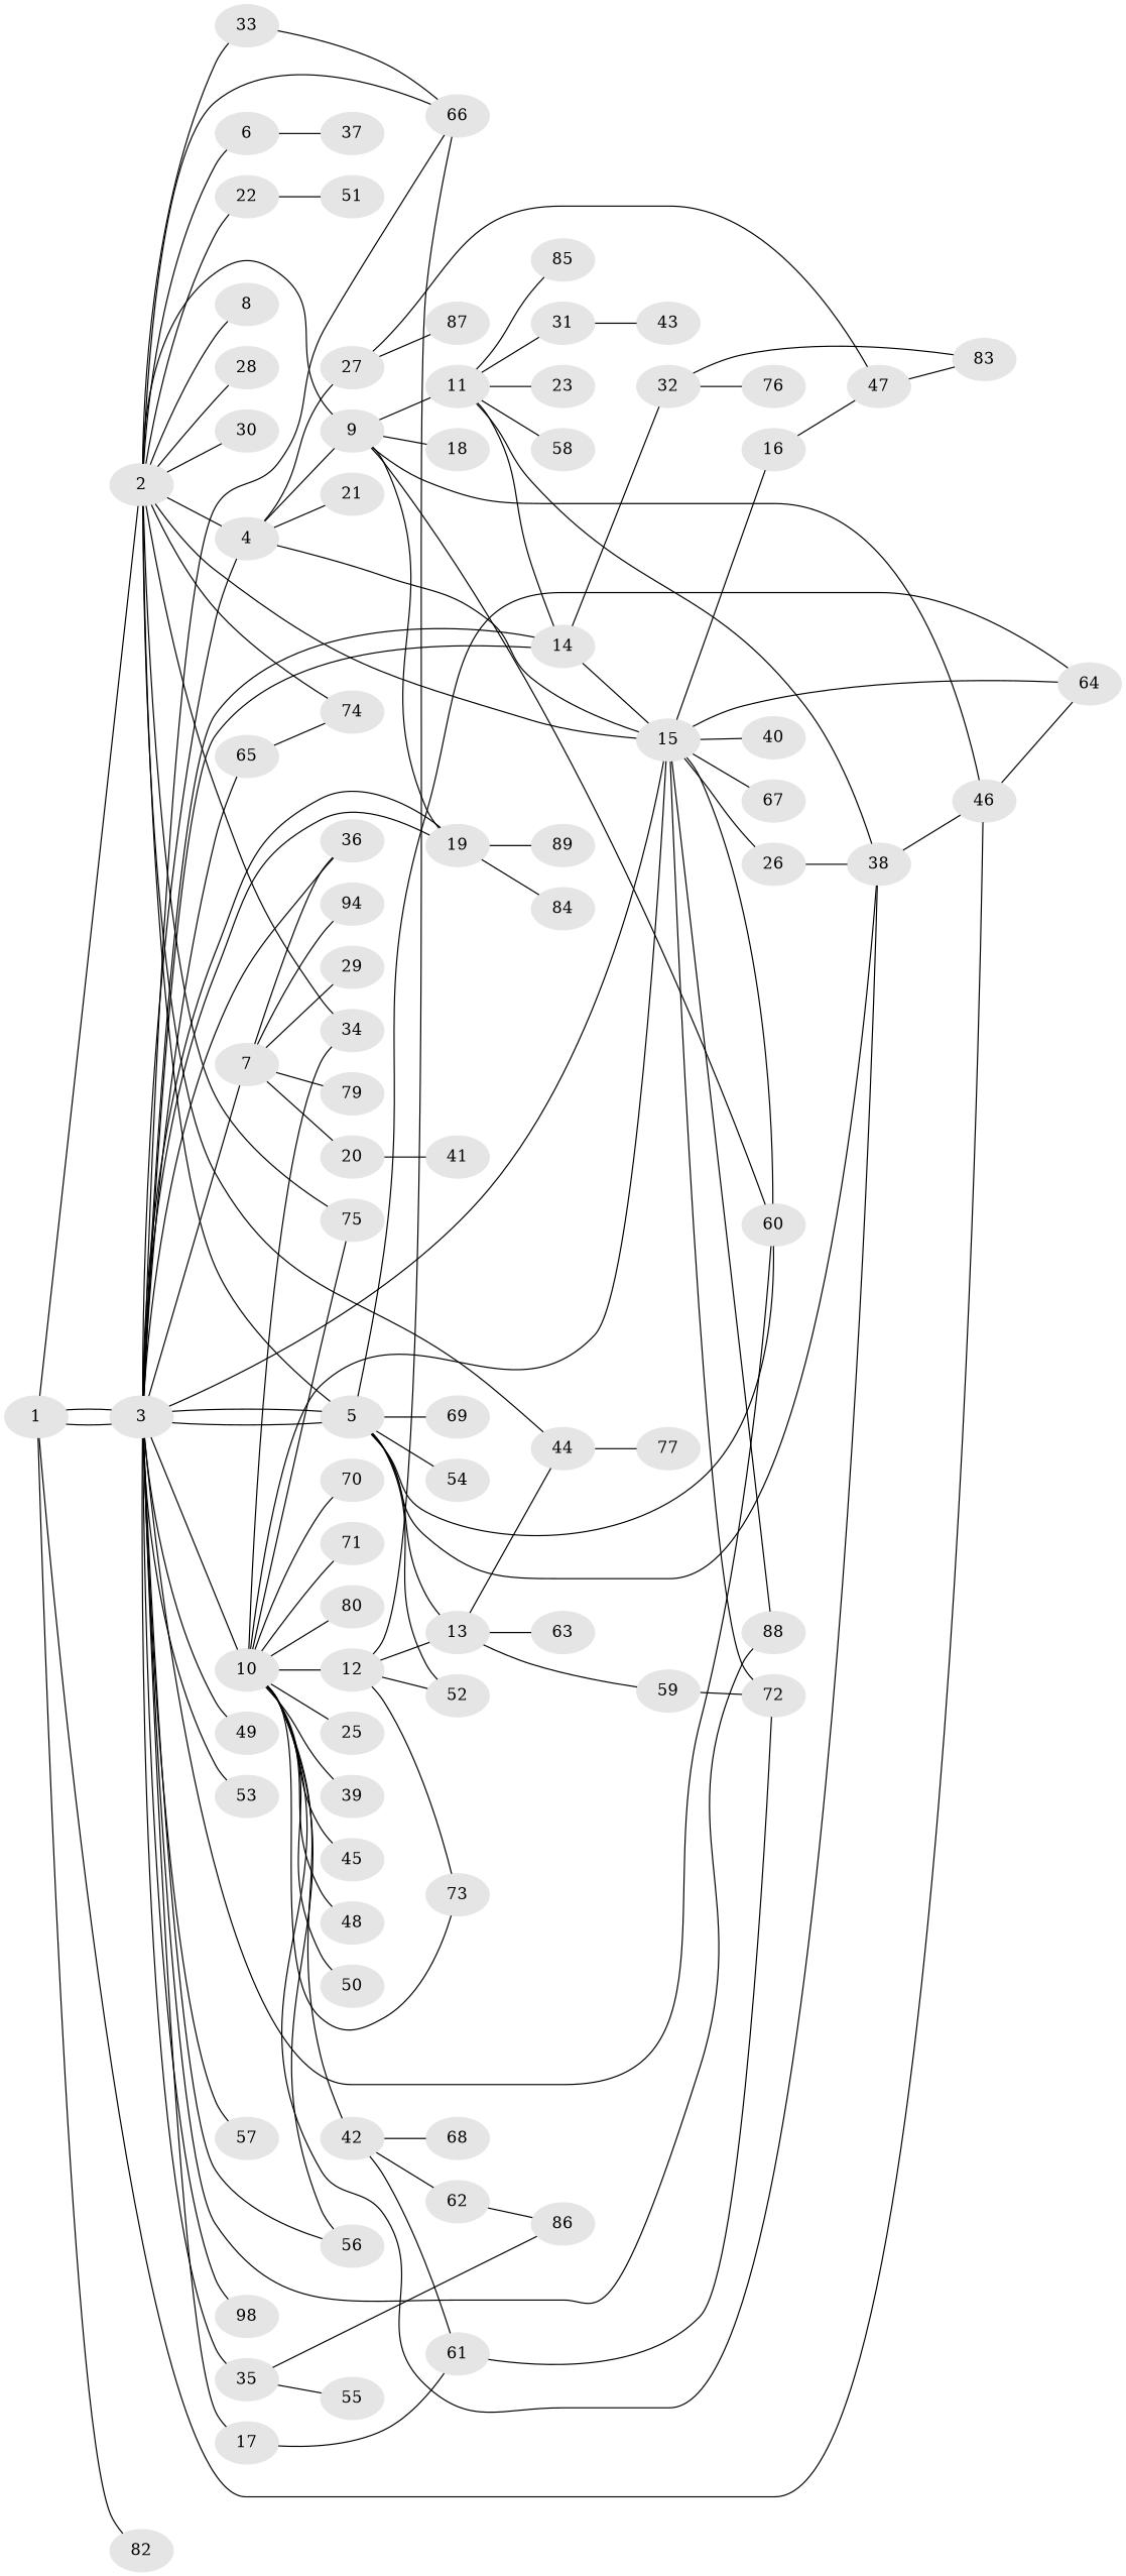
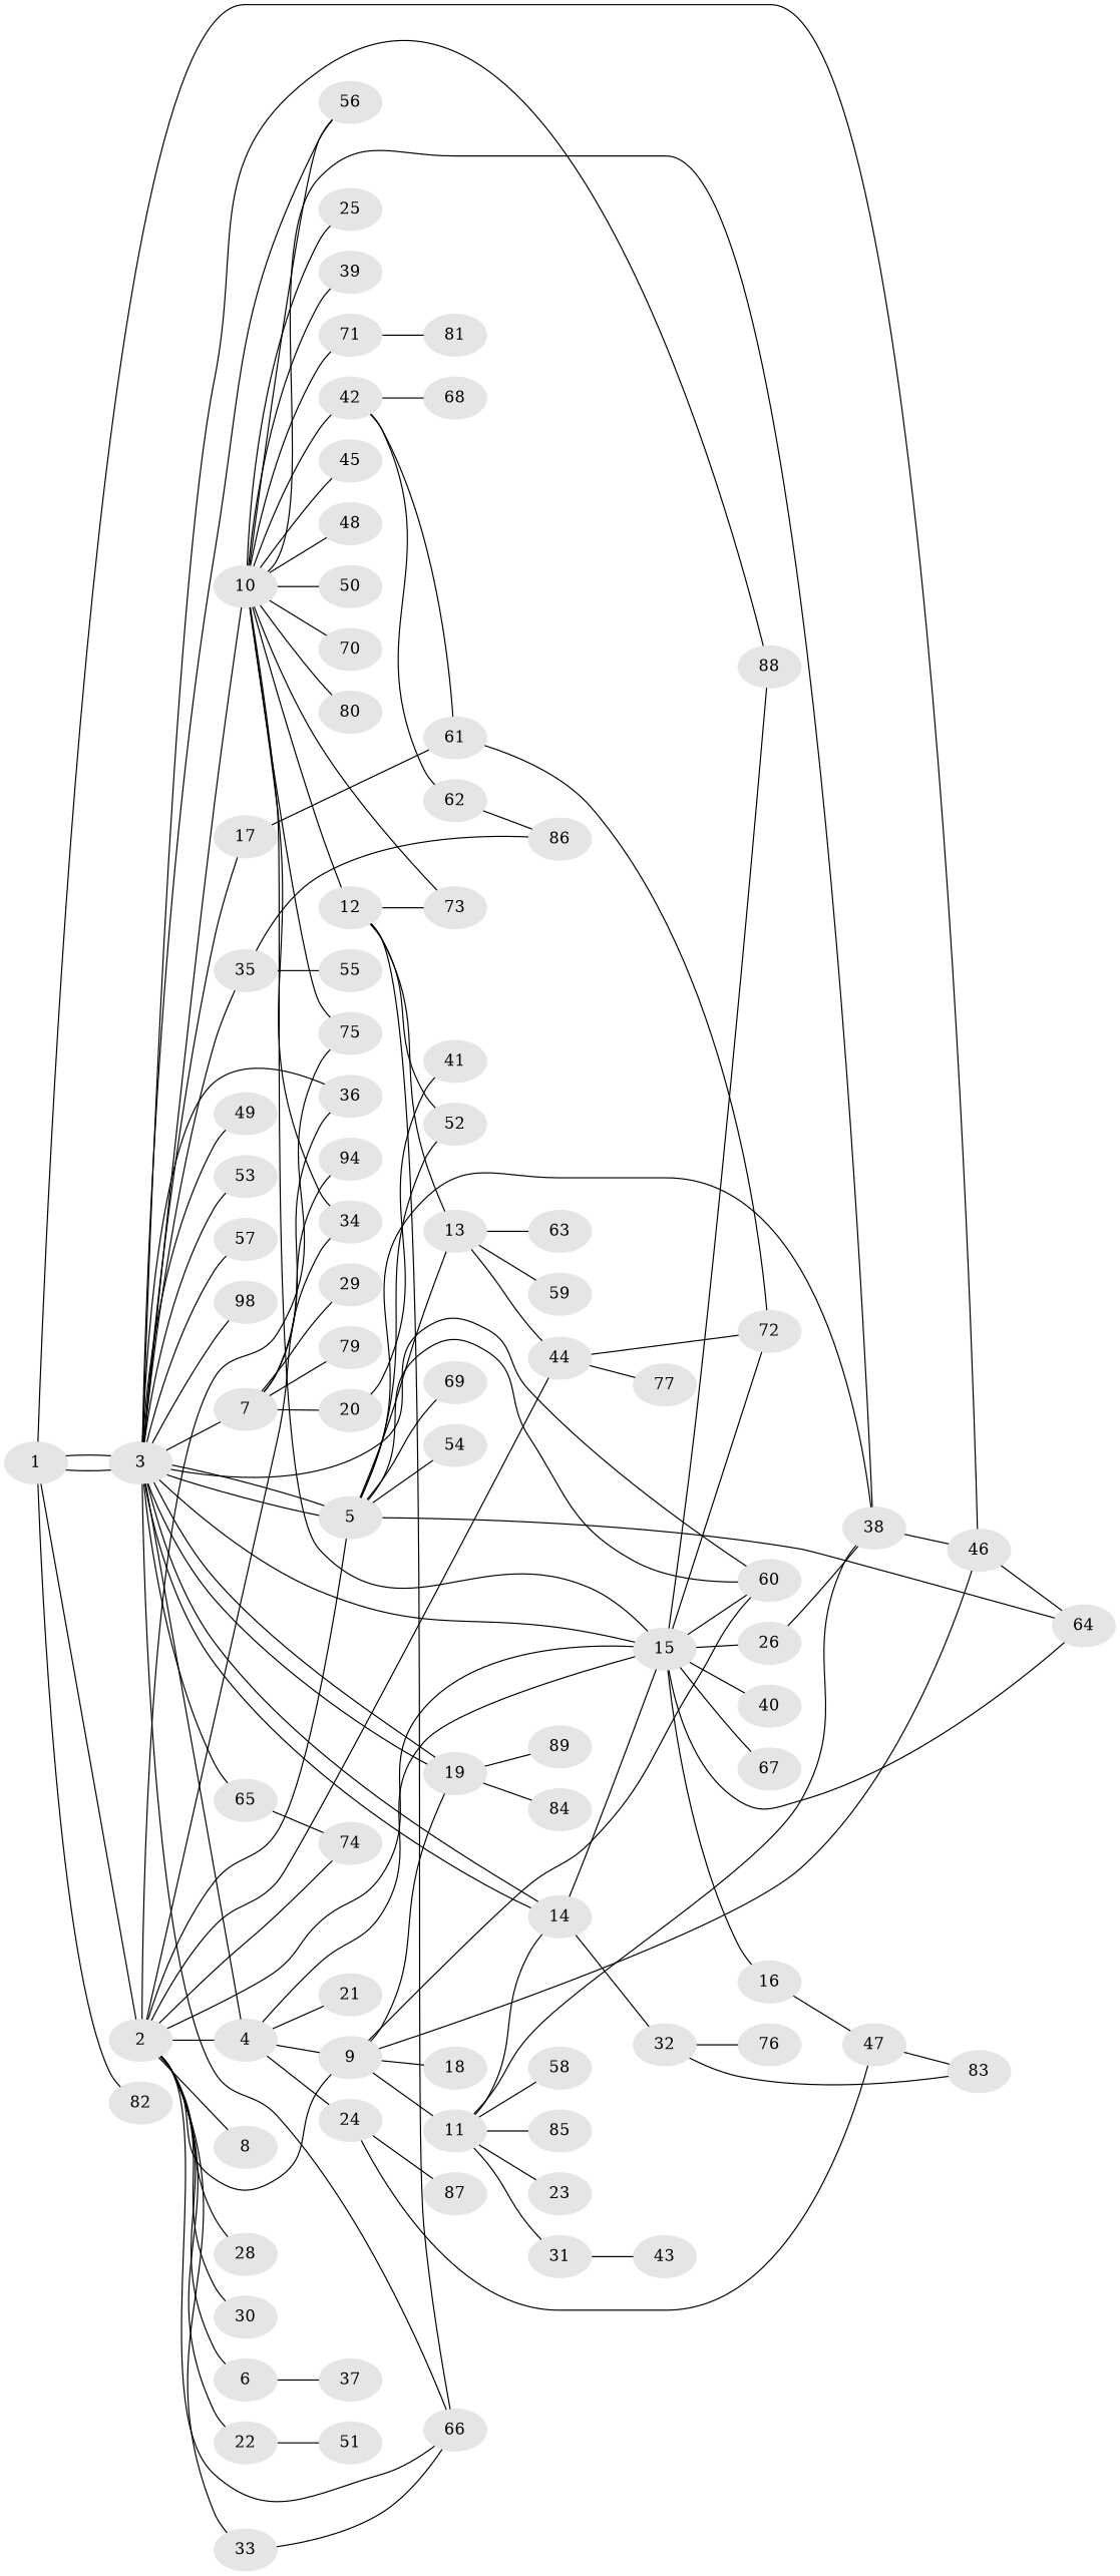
  graph {
    fontname="DejaVu Serif"
    rankdir=LR
    node [color=gray90 fontname="DejaVu Serif" style=filled]
    edge [fontname="DejaVu Serif"]
    1
    2
    3
    46
    82
    4
    5
    6
    8
    9
    15
    22
    28
    30
    33
    34
    44
    66
    74
    75
    7
    10
    14
    17
    19
    35
    36
    49
    53
    56
    57
    60
    65
    n34 [label=98]
    88
    64
    21
-   27
+   27 [label=24]
    13
    38
    52
    54
    69
    37
    11
    18
    16
    26
    40
    67
    72
    51
    77
    20
    n55 [label=94]
    29
    79
    12
    25
    39
    42
    45
    48
    50
    70
    71
    73
    80
    32
    61
    84
    89
    55
    86
    47
    87
    59
    63
    41
    23
    31
    58
    85
    62
    68
+   81
    43
    76
    83
    1 -- 2
    1 -- 3
    1 -- 3
    1 -- 46
    1 -- 82
    2 -- 4
    2 -- 5
    2 -- 6
    2 -- 8
    2 -- 9
    2 -- 15
    2 -- 22
    2 -- 28
    2 -- 30
    2 -- 33
    2 -- 34
    2 -- 44
    2 -- 66
    2 -- 74
    2 -- 75
    3 -- 4
    3 -- 5
    3 -- 5
    3 -- 15
    3 -- 66
    3 -- 7
    3 -- 10
    3 -- 14
    3 -- 14
    3 -- 17
    3 -- 19
    3 -- 19
    3 -- 35
    3 -- 36
    3 -- 49
    3 -- 53
    3 -- 56
    3 -- 57
    3 -- 60
    3 -- 65
    3 -- n34
    3 -- 88
    46 -- 64
    4 -- 9
    4 -- 15
    4 -- 21
    4 -- 27
    5 -- 60
    5 -- 64
    5 -- 13
    5 -- 38
    5 -- 52
    5 -- 54
    5 -- 69
    6 -- 37
    9 -- 46
    9 -- 19
    9 -- 60
    9 -- 11
    9 -- 18
    15 -- 60
    15 -- 88
    15 -- 64
    15 -- 16
    15 -- 26
    15 -- 40
    15 -- 67
    15 -- 72
    22 -- 51
    33 -- 66
-   59 -- 72
+   44 -- 72
    44 -- 77
    7 -- 36
    7 -- 20
    7 -- n55
    7 -- 29
    7 -- 79
    10 -- 15
    10 -- 34
    10 -- 75
    10 -- 56
    10 -- 38
    10 -- 12
    10 -- 25
    10 -- 39
    10 -- 42
    10 -- 45
    10 -- 48
    10 -- 50
    10 -- 70
    10 -- 71
    10 -- 73
    10 -- 80
    14 -- 15
    14 -- 32
    17 -- 61
    19 -- 84
    19 -- 89
    35 -- 55
    35 -- 86
    65 -- 74
    27 -- 47
    27 -- 87
    13 -- 44
    13 -- 59
    13 -- 63
    38 -- 46
    11 -- 14
    11 -- 38
    11 -- 23
    11 -- 31
    11 -- 58
    11 -- 85
    16 -- 47
    26 -- 38
    20 -- 41
    12 -- 66
    12 -- 13
    12 -- 52
    12 -- 73
    42 -- 61
    42 -- 62
    42 -- 68
+   71 -- 81
    32 -- 76
    32 -- 83
    61 -- 72
    47 -- 83
    31 -- 43
    62 -- 86
  }
